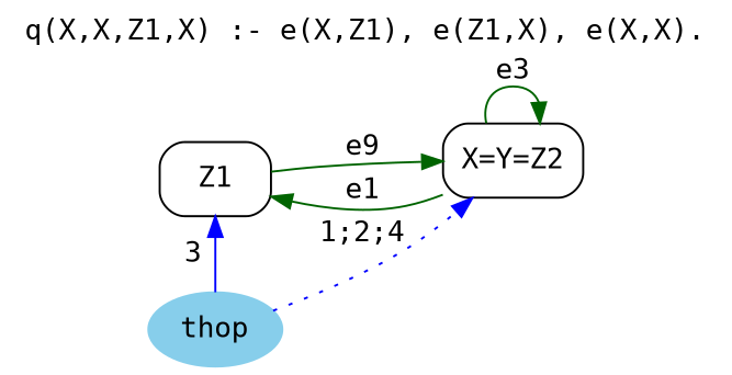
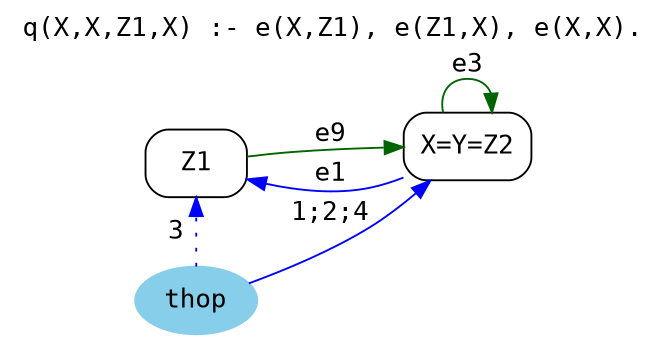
  digraph {
    fontname="DejaVu Sans Mono"
    label="q(X,X,Z1,X) :- e(X,Z1), e(Z1,X), e(X,X)."
    labelloc=t
    rankdir=LR
    node [fontname="DejaVu Sans Mono" shape=box style=rounded]
    edge [color=darkgreen fontname="DejaVu Sans Mono"]
    Z1 [height=0.5 width=0.75]
    n2 [height=0.5 label="X=Y=Z2" width=0.94444]
    thop [color=skyblue fillcolor=skyblue height=0.5 shape=oval style="filled,rounded" width=0.79437]
    Z1 -> n2 [label=e9]
-   n2 -> Z1 [label=e1]
+   n2 -> Z1 [color=blue label=e1]
    n2 -> n2 [label=e3]
-   thop -> Z1 [color=blue constraint=false label=3 style=solid]
-   thop -> n2 [color=blue constraint=false label="1;2;4" style=dotted]
+   thop -> Z1 [color=blue constraint=false label=3 style=dotted]
+   thop -> n2 [color=blue constraint=false label="1;2;4" style=solid]
  }
